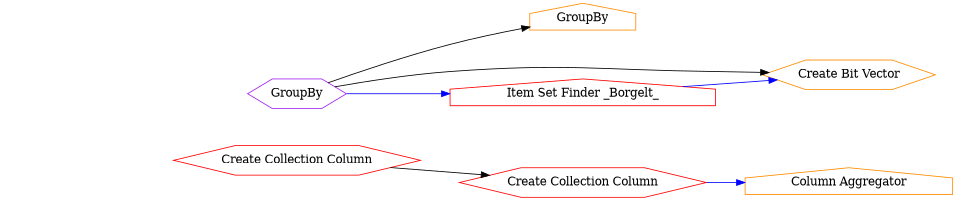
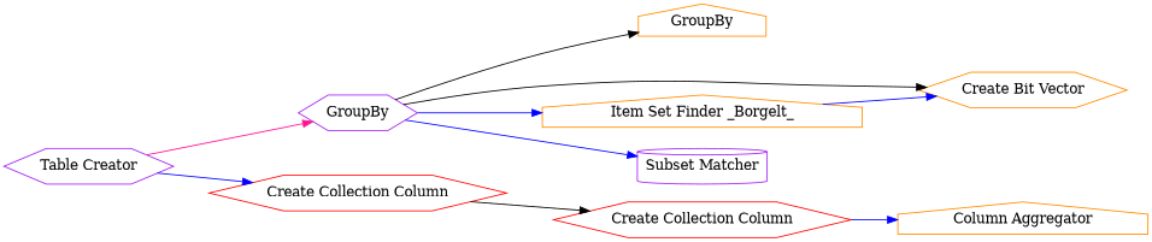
  digraph {
    rankdir=LR
    node [color=darkorange shape=hexagon]
    edge [color=blue]
+   n1 [color=purple label="Table Creator"]
    n2 [color=purple label=GroupBy]
    n3 [color=red label="Create Collection Column"]
    n4 [label=GroupBy shape=house]
    n5 [label="Create Bit Vector"]
-   n6 [color=red label="Item Set Finder _Borgelt_" shape=house]
+   n6 [label="Item Set Finder _Borgelt_" shape=house]
+   n7 [color=purple label="Subset Matcher" shape=cylinder]
    n8 [color=red label="Create Collection Column"]
    n9 [label="Column Aggregator" shape=house]
+   n1 -> n2 [color=deeppink]
+   n1 -> n3
    n2 -> n4 [color=black]
    n2 -> n5 [color=black]
    n2 -> n6
+   n2 -> n7
    n3 -> n8 [color=black]
    n6 -> n5
    n8 -> n9
  }
